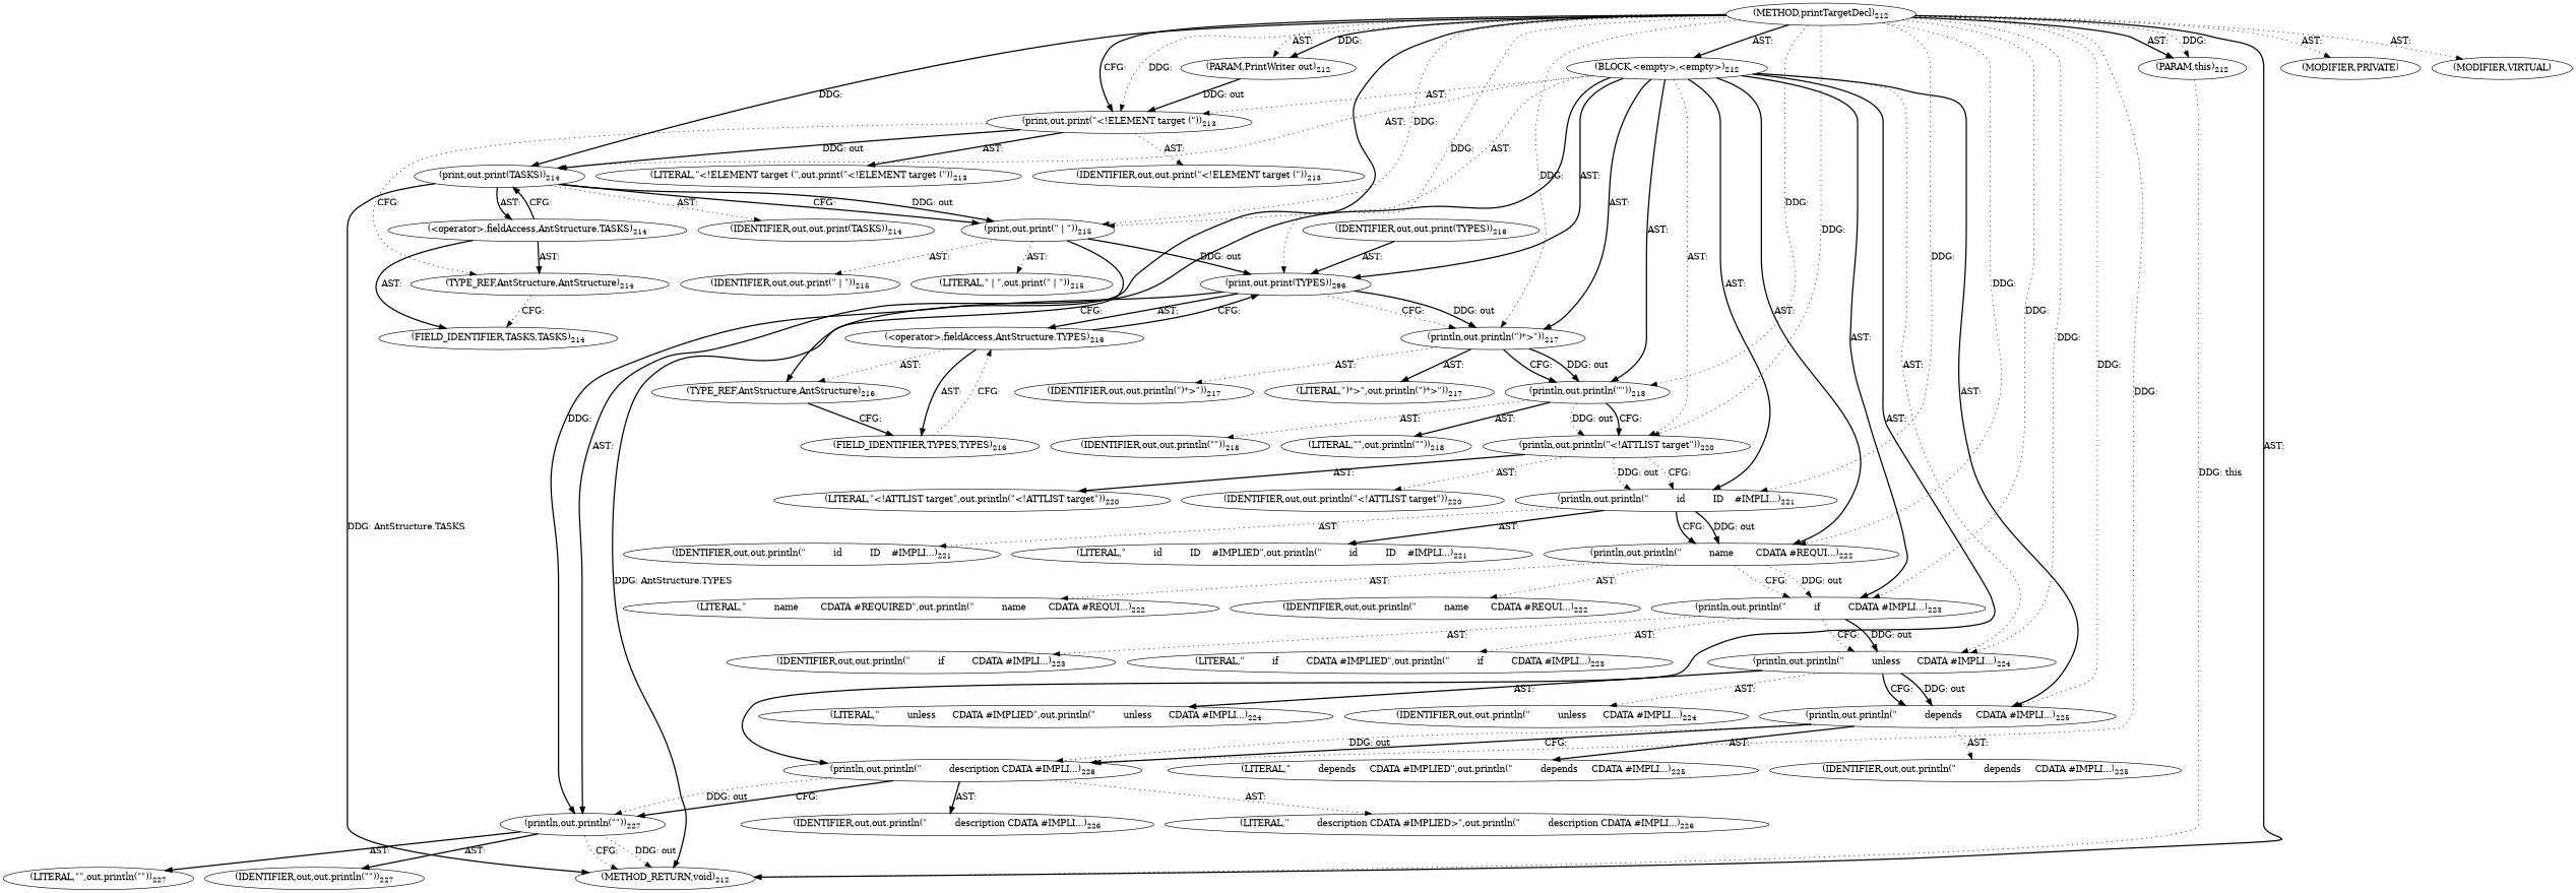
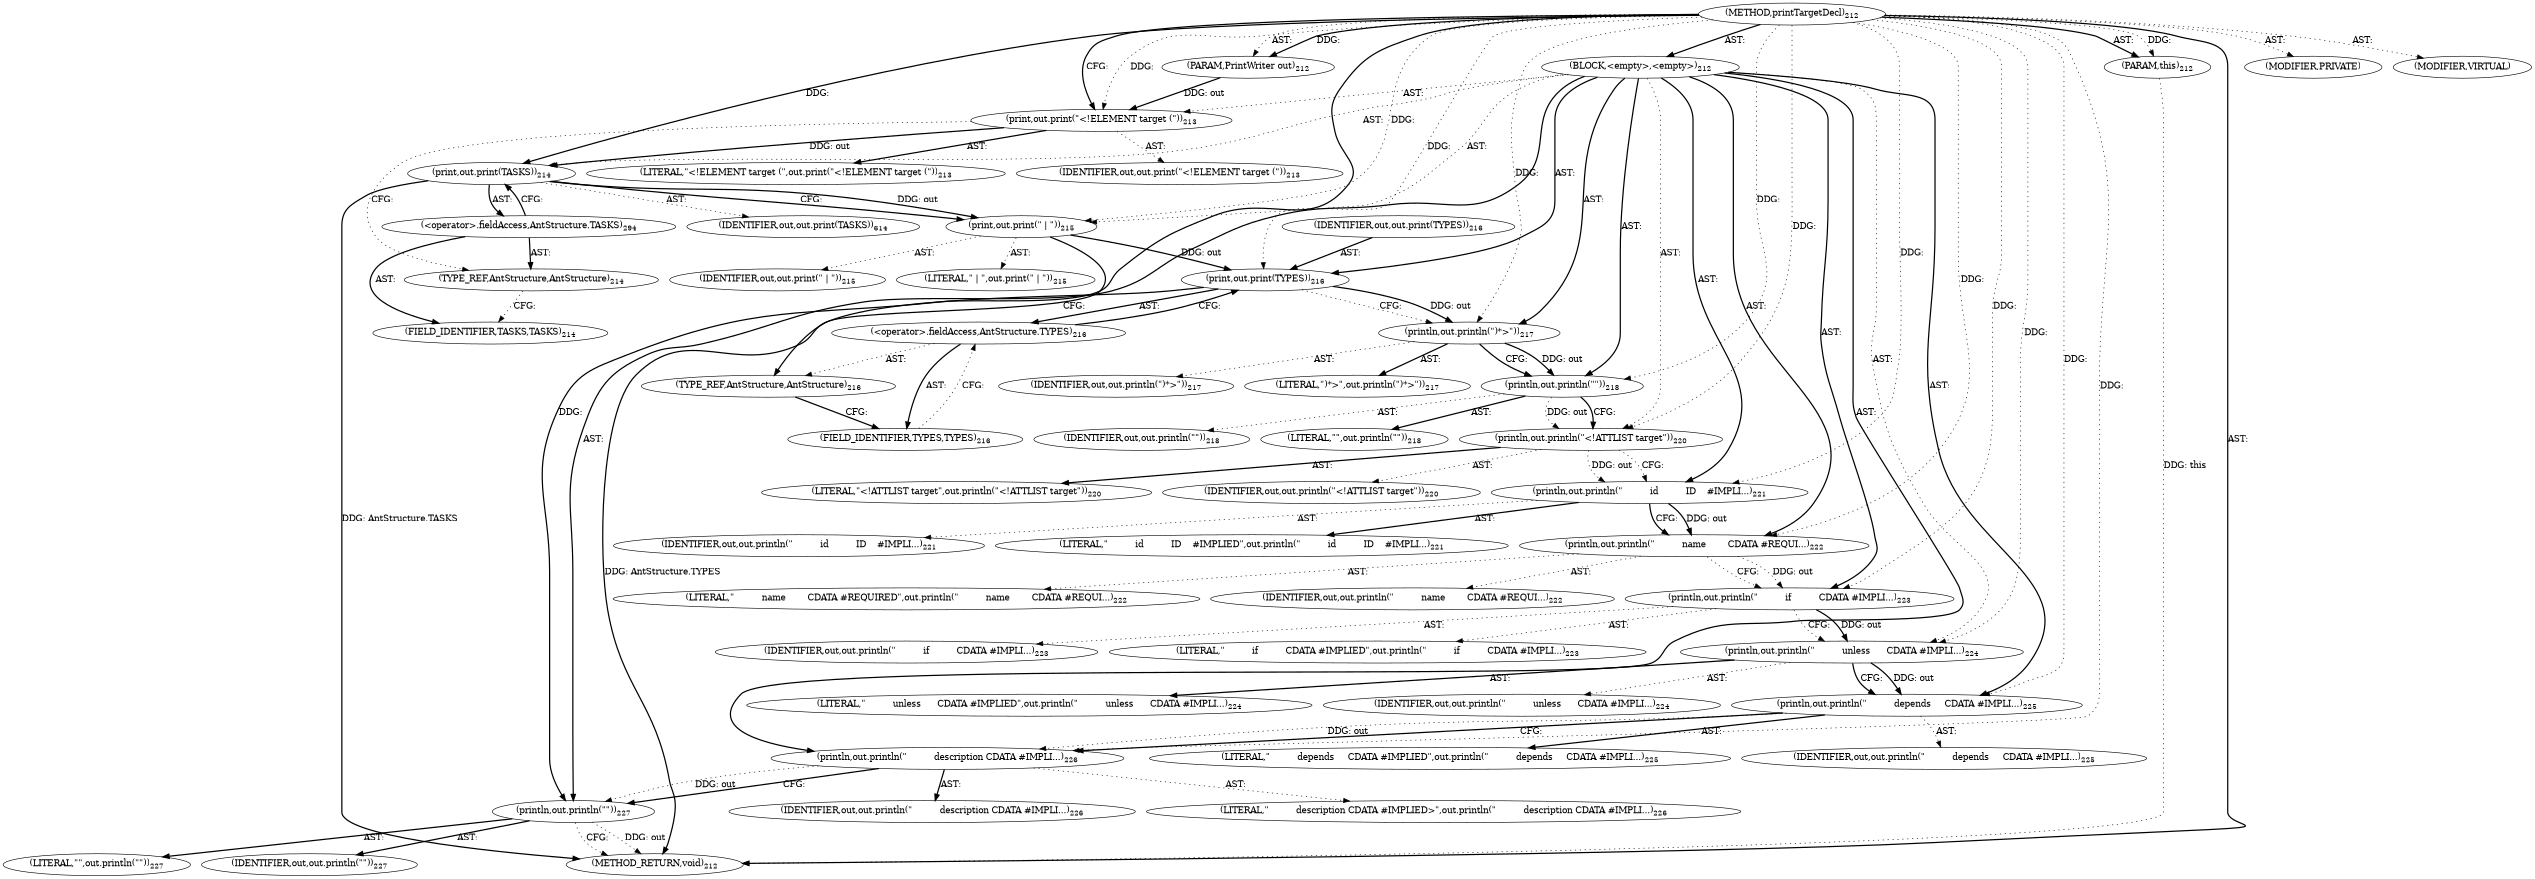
  digraph {
    edge [style=bold]
    n1 [label=<(METHOD,printTargetDecl)<SUB>212</SUB>>]
    n2 [label=<(PARAM,this)<SUB>212</SUB>>]
    n3 [label=<(PARAM,PrintWriter out)<SUB>212</SUB>>]
    n4 [label=<(BLOCK,&lt;empty&gt;,&lt;empty&gt;)<SUB>212</SUB>>]
    n5 [label=<(print,out.print(&quot;&lt;!ELEMENT target (&quot;))<SUB>213</SUB>>]
    n6 [label=<(print,out.print(TASKS))<SUB>214</SUB>>]
    n7 [label=<(print,out.print(&quot; | &quot;))<SUB>215</SUB>>]
-   n8 [label=<(print,out.print(TYPES))<SUB>296</SUB>>]
+   n8 [label=<(print,out.print(TYPES))<SUB>216</SUB>>]
    n9 [label=<(println,out.println(&quot;)*&gt;&quot;))<SUB>217</SUB>>]
    n10 [label=<(println,out.println(&quot;&quot;))<SUB>218</SUB>>]
    n11 [label=<(println,out.println(&quot;&lt;!ATTLIST target&quot;))<SUB>220</SUB>>]
    n12 [label=<(println,out.println(&quot;          id          ID    #IMPLI...)<SUB>221</SUB>>]
    n13 [label=<(println,out.println(&quot;          name        CDATA #REQUI...)<SUB>222</SUB>>]
    n14 [label=<(println,out.println(&quot;          if          CDATA #IMPLI...)<SUB>223</SUB>>]
    n15 [label=<(println,out.println(&quot;          unless      CDATA #IMPLI...)<SUB>224</SUB>>]
    n16 [label=<(println,out.println(&quot;          depends     CDATA #IMPLI...)<SUB>225</SUB>>]
    n17 [label=<(println,out.println(&quot;          description CDATA #IMPLI...)<SUB>226</SUB>>]
    n18 [label=<(println,out.println(&quot;&quot;))<SUB>227</SUB>>]
    n19 [label=<(MODIFIER,PRIVATE)>]
    n20 [label=<(MODIFIER,VIRTUAL)>]
    n21 [label=<(METHOD_RETURN,void)<SUB>212</SUB>>]
    n22 [label=<(IDENTIFIER,out,out.print(&quot;&lt;!ELEMENT target (&quot;))<SUB>213</SUB>>]
    n23 [label=<(LITERAL,&quot;&lt;!ELEMENT target (&quot;,out.print(&quot;&lt;!ELEMENT target (&quot;))<SUB>213</SUB>>]
    n24 [label=<(TYPE_REF,AntStructure,AntStructure)<SUB>214</SUB>>]
-   n25 [label=<(IDENTIFIER,out,out.print(TASKS))<SUB>214</SUB>>]
-   n26 [label=<(&lt;operator&gt;.fieldAccess,AntStructure.TASKS)<SUB>214</SUB>>]
+   n25 [label=<(IDENTIFIER,out,out.print(TASKS))<SUB>614</SUB>>]
+   n26 [label=<(&lt;operator&gt;.fieldAccess,AntStructure.TASKS)<SUB>294</SUB>>]
    n27 [label=<(IDENTIFIER,out,out.print(&quot; | &quot;))<SUB>215</SUB>>]
    n28 [label=<(LITERAL,&quot; | &quot;,out.print(&quot; | &quot;))<SUB>215</SUB>>]
    n29 [label=<(TYPE_REF,AntStructure,AntStructure)<SUB>216</SUB>>]
    n30 [label=<(&lt;operator&gt;.fieldAccess,AntStructure.TYPES)<SUB>216</SUB>>]
    n31 [label=<(IDENTIFIER,out,out.println(&quot;)*&gt;&quot;))<SUB>217</SUB>>]
    n32 [label=<(LITERAL,&quot;)*&gt;&quot;,out.println(&quot;)*&gt;&quot;))<SUB>217</SUB>>]
    n33 [label=<(IDENTIFIER,out,out.println(&quot;&quot;))<SUB>218</SUB>>]
    n34 [label=<(LITERAL,&quot;&quot;,out.println(&quot;&quot;))<SUB>218</SUB>>]
    n35 [label=<(IDENTIFIER,out,out.println(&quot;&lt;!ATTLIST target&quot;))<SUB>220</SUB>>]
    n36 [label=<(LITERAL,&quot;&lt;!ATTLIST target&quot;,out.println(&quot;&lt;!ATTLIST target&quot;))<SUB>220</SUB>>]
    n37 [label=<(IDENTIFIER,out,out.println(&quot;          id          ID    #IMPLI...)<SUB>221</SUB>>]
    n38 [label=<(LITERAL,&quot;          id          ID    #IMPLIED&quot;,out.println(&quot;          id          ID    #IMPLI...)<SUB>221</SUB>>]
    n39 [label=<(IDENTIFIER,out,out.println(&quot;          name        CDATA #REQUI...)<SUB>222</SUB>>]
    n40 [label=<(LITERAL,&quot;          name        CDATA #REQUIRED&quot;,out.println(&quot;          name        CDATA #REQUI...)<SUB>222</SUB>>]
    n41 [label=<(IDENTIFIER,out,out.println(&quot;          if          CDATA #IMPLI...)<SUB>223</SUB>>]
    n42 [label=<(LITERAL,&quot;          if          CDATA #IMPLIED&quot;,out.println(&quot;          if          CDATA #IMPLI...)<SUB>223</SUB>>]
    n43 [label=<(IDENTIFIER,out,out.println(&quot;          unless      CDATA #IMPLI...)<SUB>224</SUB>>]
    n44 [label=<(LITERAL,&quot;          unless      CDATA #IMPLIED&quot;,out.println(&quot;          unless      CDATA #IMPLI...)<SUB>224</SUB>>]
    n45 [label=<(IDENTIFIER,out,out.println(&quot;          depends     CDATA #IMPLI...)<SUB>225</SUB>>]
    n46 [label=<(LITERAL,&quot;          depends     CDATA #IMPLIED&quot;,out.println(&quot;          depends     CDATA #IMPLI...)<SUB>225</SUB>>]
    n47 [label=<(IDENTIFIER,out,out.println(&quot;          description CDATA #IMPLI...)<SUB>226</SUB>>]
    n48 [label=<(LITERAL,&quot;          description CDATA #IMPLIED&gt;&quot;,out.println(&quot;          description CDATA #IMPLI...)<SUB>226</SUB>>]
    n49 [label=<(IDENTIFIER,out,out.println(&quot;&quot;))<SUB>227</SUB>>]
    n50 [label=<(LITERAL,&quot;&quot;,out.println(&quot;&quot;))<SUB>227</SUB>>]
    n51 [label=<(FIELD_IDENTIFIER,TASKS,TASKS)<SUB>214</SUB>>]
    n52 [label=<(FIELD_IDENTIFIER,TYPES,TYPES)<SUB>216</SUB>>]
    n53 [label=<(IDENTIFIER,out,out.print(TYPES))<SUB>216</SUB>>]
    n1 -> n2 [label="AST: "]
    n1 -> n2 [label="DDG: " style=dotted]
    n1 -> n3 [label="AST: " style=dotted]
    n1 -> n3 [label="DDG: "]
    n1 -> n4 [label="AST: "]
    n1 -> n5 [label="CFG: "]
    n1 -> n5 [label="DDG: " style=dotted]
    n1 -> n6 [label="DDG: "]
    n1 -> n7 [label="DDG: " style=dotted]
    n1 -> n8 [label="DDG: " style=dotted]
    n1 -> n9 [label="DDG: " style=dotted]
    n1 -> n10 [label="DDG: " style=dotted]
    n1 -> n11 [label="DDG: " style=dotted]
    n1 -> n12 [label="DDG: " style=dotted]
    n1 -> n13 [label="DDG: " style=dotted]
    n1 -> n14 [label="DDG: " style=dotted]
    n1 -> n15 [label="DDG: " style=dotted]
    n1 -> n16 [label="DDG: " style=dotted]
    n1 -> n17 [label="DDG: " style=dotted]
    n1 -> n18 [label="DDG: "]
    n1 -> n19 [label="AST: " style=dotted]
    n1 -> n20 [label="AST: " style=dotted]
    n1 -> n21 [label="AST: "]
    n2 -> n21 [label="DDG: this" style=dotted]
    n3 -> n5 [label="DDG: out"]
    n4 -> n5 [label="AST: " style=dotted]
    n4 -> n6 [label="AST: " style=dotted]
    n4 -> n7 [label="AST: " style=dotted]
    n4 -> n8 [label="AST: "]
    n4 -> n9 [label="AST: "]
    n4 -> n10 [label="AST: "]
    n4 -> n11 [label="AST: " style=dotted]
    n4 -> n12 [label="AST: "]
    n4 -> n13 [label="AST: "]
    n4 -> n14 [label="AST: "]
    n4 -> n15 [label="AST: " style=dotted]
    n4 -> n16 [label="AST: "]
    n4 -> n17 [label="AST: "]
    n4 -> n18 [label="AST: "]
    n5 -> n6 [label="DDG: out"]
    n5 -> n22 [label="AST: " style=dotted]
    n5 -> n23 [label="AST: "]
    n5 -> n24 [label="CFG: " style=dotted]
    n6 -> n7 [label="CFG: "]
    n6 -> n7 [label="DDG: out"]
    n6 -> n21 [label="DDG: AntStructure.TASKS"]
    n6 -> n25 [label="AST: " style=dotted]
    n6 -> n26 [label="AST: "]
    n7 -> n8 [label="DDG: out"]
    n7 -> n27 [label="AST: " style=dotted]
    n7 -> n28 [label="AST: " style=dotted]
    n7 -> n29 [label="CFG: "]
    n8 -> n9 [label="CFG: " style=dotted]
    n8 -> n9 [label="DDG: out"]
    n8 -> n21 [label="DDG: AntStructure.TYPES"]
    n8 -> n30 [label="AST: "]
    n9 -> n10 [label="CFG: "]
    n9 -> n10 [label="DDG: out"]
    n9 -> n31 [label="AST: " style=dotted]
    n9 -> n32 [label="AST: "]
    n10 -> n11 [label="CFG: "]
    n10 -> n11 [label="DDG: out" style=dotted]
    n10 -> n33 [label="AST: " style=dotted]
    n10 -> n34 [label="AST: "]
    n11 -> n12 [label="CFG: " style=dotted]
    n11 -> n12 [label="DDG: out" style=dotted]
    n11 -> n35 [label="AST: " style=dotted]
    n11 -> n36 [label="AST: "]
    n12 -> n13 [label="CFG: "]
    n12 -> n13 [label="DDG: out"]
    n12 -> n37 [label="AST: " style=dotted]
    n12 -> n38 [label="AST: "]
    n13 -> n14 [label="CFG: " style=dotted]
    n13 -> n14 [label="DDG: out" style=dotted]
    n13 -> n39 [label="AST: " style=dotted]
    n13 -> n40 [label="AST: " style=dotted]
    n14 -> n15 [label="CFG: " style=dotted]
    n14 -> n15 [label="DDG: out"]
    n14 -> n41 [label="AST: " style=dotted]
    n14 -> n42 [label="AST: " style=dotted]
    n15 -> n16 [label="CFG: "]
    n15 -> n16 [label="DDG: out"]
    n15 -> n43 [label="AST: " style=dotted]
    n15 -> n44 [label="AST: "]
    n16 -> n17 [label="CFG: "]
    n16 -> n17 [label="DDG: out" style=dotted]
    n16 -> n45 [label="AST: " style=dotted]
    n16 -> n46 [label="AST: "]
    n17 -> n18 [label="CFG: "]
    n17 -> n18 [label="DDG: out" style=dotted]
    n17 -> n47 [label="AST: "]
    n17 -> n48 [label="AST: " style=dotted]
    n18 -> n21 [label="CFG: " style=dotted]
    n18 -> n21 [label="DDG: out" style=dotted]
    n18 -> n49 [label="AST: "]
    n18 -> n50 [label="AST: "]
    n24 -> n51 [label="CFG: " style=dotted]
    n26 -> n6 [label="CFG: "]
    n26 -> n24 [label="AST: "]
    n26 -> n51 [label="AST: "]
    n29 -> n52 [label="CFG: "]
    n30 -> n8 [label="CFG: "]
    n30 -> n29 [label="AST: " style=dotted]
    n30 -> n52 [label="AST: "]
    n52 -> n30 [label="CFG: " style=dotted]
    n53 -> n8 [label="AST: "]
  }
